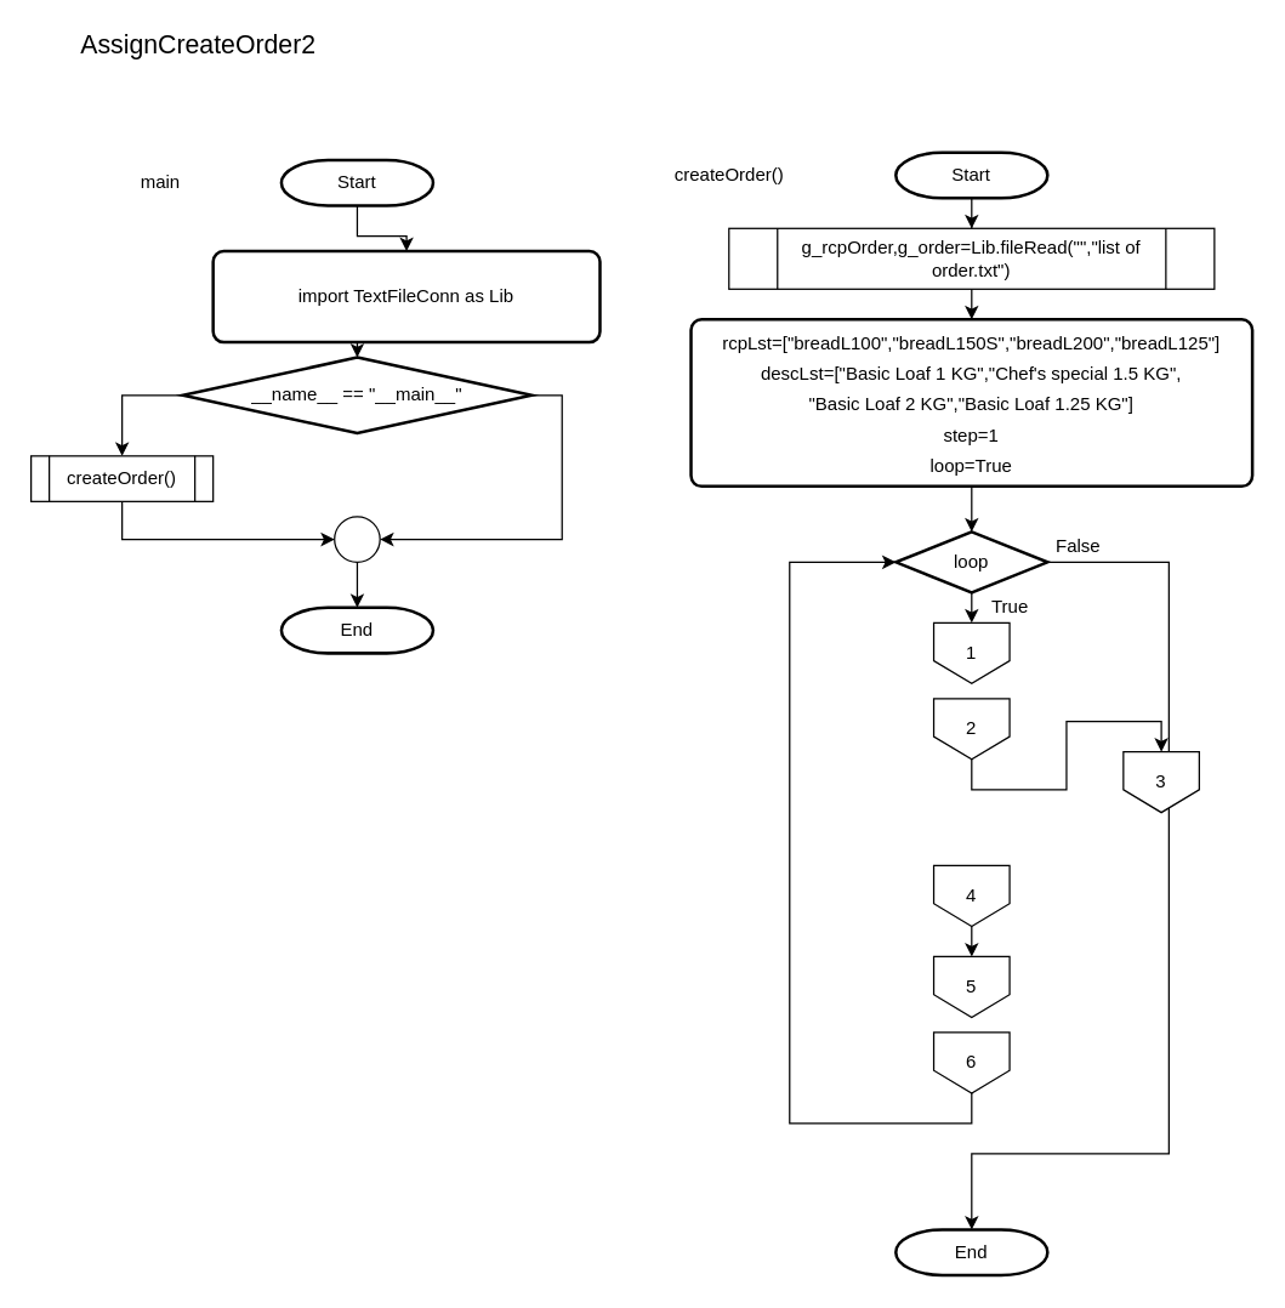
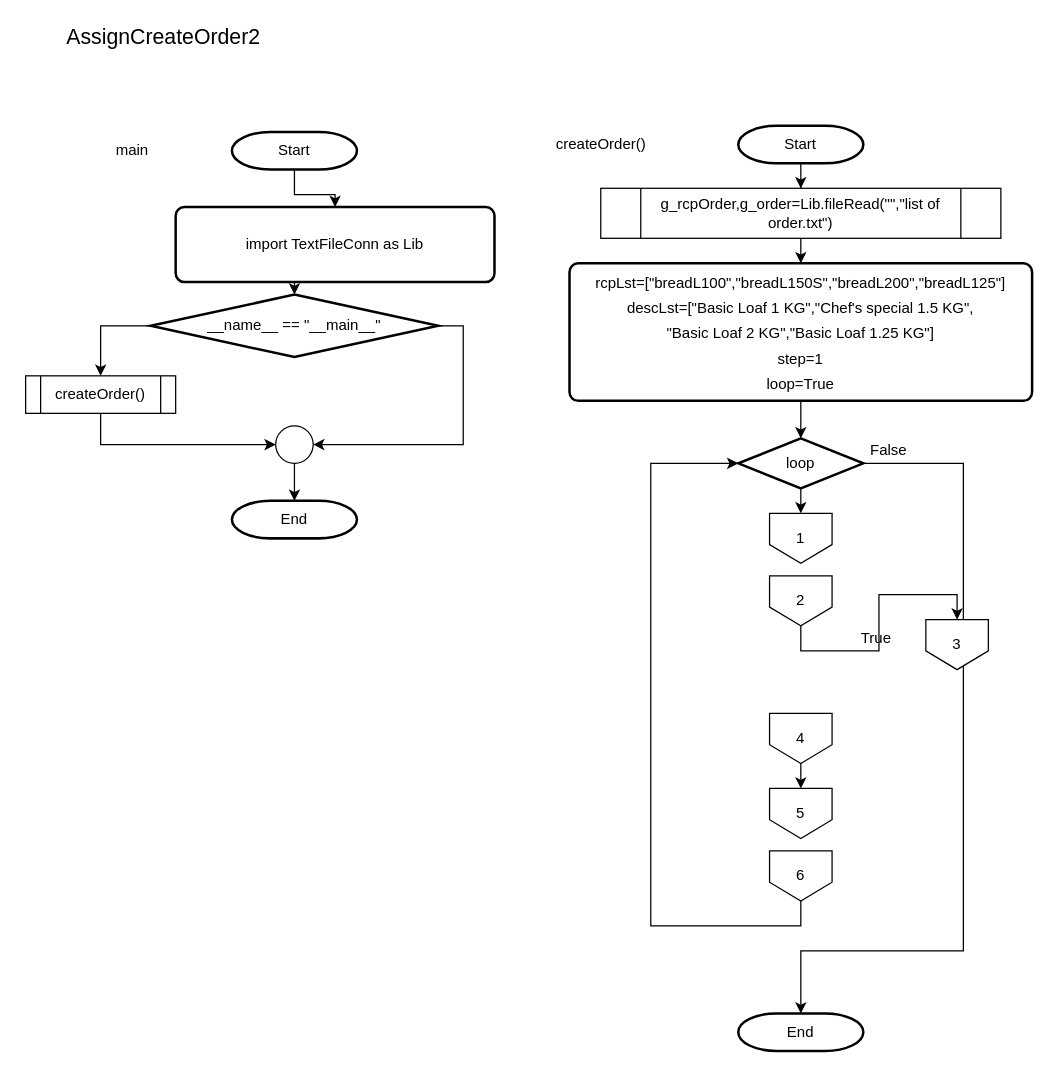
  <mxCell id="0" />
  <mxCell id="1" parent="0" />
  <mxCell id="2" value="&lt;font style=&quot;font-size: 17px&quot;&gt;AssignCreateOrder2&lt;/font&gt;" style="text;html=1;align=center;verticalAlign=middle;resizable=0;points=[];autosize=1;strokeColor=none;fillColor=none;" parent="1" vertex="1"><mxGeometry x="45" y="20" width="170" height="20" as="geometry" /></mxCell>
  <mxCell id="3" value="createOrder()" style="text;html=1;align=center;verticalAlign=middle;resizable=0;points=[];autosize=1;strokeColor=none;fillColor=none;" parent="1" vertex="1"><mxGeometry x="435" y="105" width="90" height="20" as="geometry" /></mxCell>
  <mxCell id="4" value="" style="edgeStyle=orthogonalEdgeStyle;rounded=0;orthogonalLoop=1;jettySize=auto;html=1;fontSize=12;entryX=0.5;entryY=0;entryDx=0;entryDy=0;" parent="1" source="5" target="7" edge="1"><mxGeometry relative="1" as="geometry"><mxPoint x="640" y="160" as="targetPoint" /></mxGeometry></mxCell>
  <mxCell id="5" value="Start" style="strokeWidth=2;html=1;shape=mxgraph.flowchart.terminator;whiteSpace=wrap;" parent="1" vertex="1"><mxGeometry x="590" y="100" width="100" height="30" as="geometry" /></mxCell>
  <mxCell id="6" style="edgeStyle=orthogonalEdgeStyle;rounded=0;orthogonalLoop=1;jettySize=auto;html=1;exitX=0.5;exitY=1;exitDx=0;exitDy=0;entryX=0.5;entryY=0;entryDx=0;entryDy=0;fontSize=12;" parent="1" source="7" target="9" edge="1"><mxGeometry relative="1" as="geometry" /></mxCell>
  <mxCell id="7" value="g_rcpOrder,g_order=Lib.fileRead(&quot;&quot;,&quot;list of order.txt&quot;)" style="shape=process;whiteSpace=wrap;html=1;backgroundOutline=1;fontSize=12;" parent="1" vertex="1"><mxGeometry x="480" y="150" width="320" height="40" as="geometry" /></mxCell>
  <mxCell id="8" value="" style="edgeStyle=orthogonalEdgeStyle;rounded=0;orthogonalLoop=1;jettySize=auto;html=1;fontSize=12;" parent="1" source="9" target="12" edge="1"><mxGeometry relative="1" as="geometry" /></mxCell>
  <mxCell id="9" value="&lt;font&gt;&lt;span style=&quot;font-size: 12px&quot;&gt;rcpLst=[&quot;breadL100&quot;,&quot;breadL150S&quot;,&quot;breadL200&quot;,&quot;breadL125&quot;]&lt;br&gt;&lt;/span&gt;&lt;span style=&quot;font-size: 12px&quot;&gt;descLst=[&quot;Basic Loaf 1 KG&quot;,&quot;Chef's special 1.5 KG&quot;,&lt;/span&gt;&lt;span style=&quot;font-size: 12px&quot;&gt;&lt;br&gt;&lt;/span&gt;&lt;div&gt;&lt;span style=&quot;font-size: 12px&quot;&gt;&quot;Basic Loaf 2 KG&quot;,&quot;Basic Loaf 1.25 KG&quot;]&lt;/span&gt;&lt;/div&gt;&lt;div&gt;&lt;span style=&quot;font-size: 12px&quot;&gt;step=1&lt;/span&gt;&lt;br&gt;&lt;/div&gt;&lt;div&gt;&lt;span style=&quot;font-size: 12px&quot;&gt;loop=True&lt;/span&gt;&lt;br&gt;&lt;/div&gt;&lt;/font&gt;" style="rounded=1;whiteSpace=wrap;html=1;absoluteArcSize=1;arcSize=14;strokeWidth=2;fontSize=17;" parent="1" vertex="1"><mxGeometry x="455" y="210" width="370" height="110" as="geometry" /></mxCell>
  <mxCell id="10" style="edgeStyle=orthogonalEdgeStyle;rounded=0;orthogonalLoop=1;jettySize=auto;html=1;exitX=0.5;exitY=1;exitDx=0;exitDy=0;exitPerimeter=0;entryX=0.5;entryY=0;entryDx=0;entryDy=0;fontSize=12;" parent="1" source="12" target="13" edge="1"><mxGeometry relative="1" as="geometry"><mxPoint x="640" y="480" as="targetPoint" /></mxGeometry></mxCell>
  <mxCell id="11" style="edgeStyle=orthogonalEdgeStyle;rounded=0;orthogonalLoop=1;jettySize=auto;html=1;exitX=1;exitY=0.5;exitDx=0;exitDy=0;exitPerimeter=0;entryX=0.5;entryY=0;entryDx=0;entryDy=0;entryPerimeter=0;fontSize=12;" parent="1" source="12" target="22" edge="1"><mxGeometry relative="1" as="geometry"><Array as="points"><mxPoint x="770" y="370" /><mxPoint x="770" y="760" /><mxPoint x="640" y="760" /></Array></mxGeometry></mxCell>
  <mxCell id="12" value="loop" style="strokeWidth=2;html=1;shape=mxgraph.flowchart.decision;whiteSpace=wrap;fontSize=12;" parent="1" vertex="1"><mxGeometry x="590" y="350" width="100" height="40" as="geometry" /></mxCell>
  <mxCell id="13" value="1" style="shape=offPageConnector;whiteSpace=wrap;html=1;fontSize=12;" parent="1" vertex="1"><mxGeometry x="615" y="410" width="50" height="40" as="geometry" /></mxCell>
  <mxCell id="14" style="edgeStyle=orthogonalEdgeStyle;rounded=0;orthogonalLoop=1;jettySize=auto;html=1;exitX=0.5;exitY=1;exitDx=0;exitDy=0;entryX=0.5;entryY=0;entryDx=0;entryDy=0;fontSize=12;" parent="1" source="15" target="16" edge="1"><mxGeometry relative="1" as="geometry" /></mxCell>
  <mxCell id="15" value="2" style="shape=offPageConnector;whiteSpace=wrap;html=1;fontSize=12;" parent="1" vertex="1"><mxGeometry x="615" y="460" width="50" height="40" as="geometry" /></mxCell>
  <mxCell id="16" value="3" style="shape=offPageConnector;whiteSpace=wrap;html=1;fontSize=12;" parent="1" vertex="1"><mxGeometry x="740" y="495" width="50" height="40" as="geometry" /></mxCell>
  <mxCell id="17" style="edgeStyle=orthogonalEdgeStyle;rounded=0;orthogonalLoop=1;jettySize=auto;html=1;exitX=0.5;exitY=1;exitDx=0;exitDy=0;entryX=0.5;entryY=0;entryDx=0;entryDy=0;fontSize=12;" parent="1" source="18" target="19" edge="1"><mxGeometry relative="1" as="geometry" /></mxCell>
  <mxCell id="18" value="4" style="shape=offPageConnector;whiteSpace=wrap;html=1;fontSize=12;" parent="1" vertex="1"><mxGeometry x="615" y="570" width="50" height="40" as="geometry" /></mxCell>
  <mxCell id="19" value="5" style="shape=offPageConnector;whiteSpace=wrap;html=1;fontSize=12;" parent="1" vertex="1"><mxGeometry x="615" y="630" width="50" height="40" as="geometry" /></mxCell>
  <mxCell id="20" style="edgeStyle=orthogonalEdgeStyle;rounded=0;orthogonalLoop=1;jettySize=auto;html=1;exitX=0.5;exitY=1;exitDx=0;exitDy=0;entryX=0;entryY=0.5;entryDx=0;entryDy=0;entryPerimeter=0;fontSize=12;" parent="1" source="21" target="12" edge="1"><mxGeometry relative="1" as="geometry"><Array as="points"><mxPoint x="640" y="740" /><mxPoint x="520" y="740" /><mxPoint x="520" y="370" /></Array></mxGeometry></mxCell>
  <mxCell id="21" value="6" style="shape=offPageConnector;whiteSpace=wrap;html=1;fontSize=12;" parent="1" vertex="1"><mxGeometry x="615" y="680" width="50" height="40" as="geometry" /></mxCell>
  <mxCell id="22" value="End" style="strokeWidth=2;html=1;shape=mxgraph.flowchart.terminator;whiteSpace=wrap;" parent="1" vertex="1"><mxGeometry x="590" y="810" width="100" height="30" as="geometry" /></mxCell>
- <mxCell id="23" value="True" style="text;html=1;align=center;verticalAlign=middle;resizable=0;points=[];autosize=1;strokeColor=none;fillColor=none;" parent="1" vertex="1"><mxGeometry x="645" y="390" width="40" height="20" as="geometry" /></mxCell>
+ <mxCell id="23" value="True" style="text;html=1;align=center;verticalAlign=middle;resizable=0;points=[];autosize=1;strokeColor=none;fillColor=none;" parent="1" vertex="1"><mxGeometry x="680" y="500" width="40" height="20" as="geometry" /></mxCell>
  <mxCell id="24" value="False" style="text;html=1;align=center;verticalAlign=middle;resizable=0;points=[];autosize=1;strokeColor=none;fillColor=none;" parent="1" vertex="1"><mxGeometry x="685" y="350" width="50" height="20" as="geometry" /></mxCell>
  <mxCell id="25" value="main" style="text;html=1;align=center;verticalAlign=middle;resizable=0;points=[];autosize=1;strokeColor=none;fillColor=none;" vertex="1" parent="1"><mxGeometry x="85" y="110" width="40" height="20" as="geometry" /></mxCell>
  <mxCell id="26" style="edgeStyle=orthogonalEdgeStyle;rounded=0;orthogonalLoop=1;jettySize=auto;html=1;exitX=0.5;exitY=1;exitDx=0;exitDy=0;exitPerimeter=0;entryX=0.5;entryY=0;entryDx=0;entryDy=0;" edge="1" parent="1" source="27" target="29"><mxGeometry relative="1" as="geometry" /></mxCell>
  <mxCell id="27" value="Start" style="strokeWidth=2;html=1;shape=mxgraph.flowchart.terminator;whiteSpace=wrap;" vertex="1" parent="1"><mxGeometry x="185" y="105" width="100" height="30" as="geometry" /></mxCell>
  <mxCell id="28" style="edgeStyle=orthogonalEdgeStyle;rounded=0;orthogonalLoop=1;jettySize=auto;html=1;exitX=0.5;exitY=1;exitDx=0;exitDy=0;entryX=0.5;entryY=0;entryDx=0;entryDy=0;entryPerimeter=0;" edge="1" parent="1" source="29" target="32"><mxGeometry relative="1" as="geometry" /></mxCell>
  <mxCell id="29" value="import TextFileConn as Lib" style="rounded=1;whiteSpace=wrap;html=1;absoluteArcSize=1;arcSize=14;strokeWidth=2;" vertex="1" parent="1"><mxGeometry x="140" y="165" width="255" height="60" as="geometry" /></mxCell>
  <mxCell id="30" style="edgeStyle=orthogonalEdgeStyle;rounded=0;orthogonalLoop=1;jettySize=auto;html=1;exitX=0;exitY=0.5;exitDx=0;exitDy=0;exitPerimeter=0;entryX=0.5;entryY=0;entryDx=0;entryDy=0;" edge="1" parent="1" source="32" target="34"><mxGeometry relative="1" as="geometry" /></mxCell>
  <mxCell id="31" style="edgeStyle=orthogonalEdgeStyle;rounded=0;orthogonalLoop=1;jettySize=auto;html=1;exitX=1;exitY=0.5;exitDx=0;exitDy=0;exitPerimeter=0;entryX=1;entryY=0.5;entryDx=0;entryDy=0;entryPerimeter=0;" edge="1" parent="1" source="32" target="36"><mxGeometry relative="1" as="geometry" /></mxCell>
  <mxCell id="32" value="__name__ == &quot;__main__&quot;" style="strokeWidth=2;html=1;shape=mxgraph.flowchart.decision;whiteSpace=wrap;" vertex="1" parent="1"><mxGeometry x="120" y="235" width="230" height="50" as="geometry" /></mxCell>
  <mxCell id="33" style="edgeStyle=orthogonalEdgeStyle;rounded=0;orthogonalLoop=1;jettySize=auto;html=1;exitX=0.5;exitY=1;exitDx=0;exitDy=0;entryX=0;entryY=0.5;entryDx=0;entryDy=0;entryPerimeter=0;" edge="1" parent="1" source="34" target="36"><mxGeometry relative="1" as="geometry" /></mxCell>
  <mxCell id="34" value="createOrder()" style="shape=process;whiteSpace=wrap;html=1;backgroundOutline=1;" vertex="1" parent="1"><mxGeometry x="20" y="300" width="120" height="30" as="geometry" /></mxCell>
  <mxCell id="35" style="edgeStyle=orthogonalEdgeStyle;rounded=0;orthogonalLoop=1;jettySize=auto;html=1;exitX=0.5;exitY=1;exitDx=0;exitDy=0;exitPerimeter=0;entryX=0.5;entryY=0;entryDx=0;entryDy=0;entryPerimeter=0;" edge="1" parent="1" source="36" target="37"><mxGeometry relative="1" as="geometry" /></mxCell>
  <mxCell id="36" value="" style="verticalLabelPosition=bottom;verticalAlign=top;html=1;shape=mxgraph.flowchart.on-page_reference;fontSize=12;" vertex="1" parent="1"><mxGeometry x="220" y="340" width="30" height="30" as="geometry" /></mxCell>
  <mxCell id="37" value="End" style="strokeWidth=2;html=1;shape=mxgraph.flowchart.terminator;whiteSpace=wrap;" vertex="1" parent="1"><mxGeometry x="185" y="400" width="100" height="30" as="geometry" /></mxCell>
